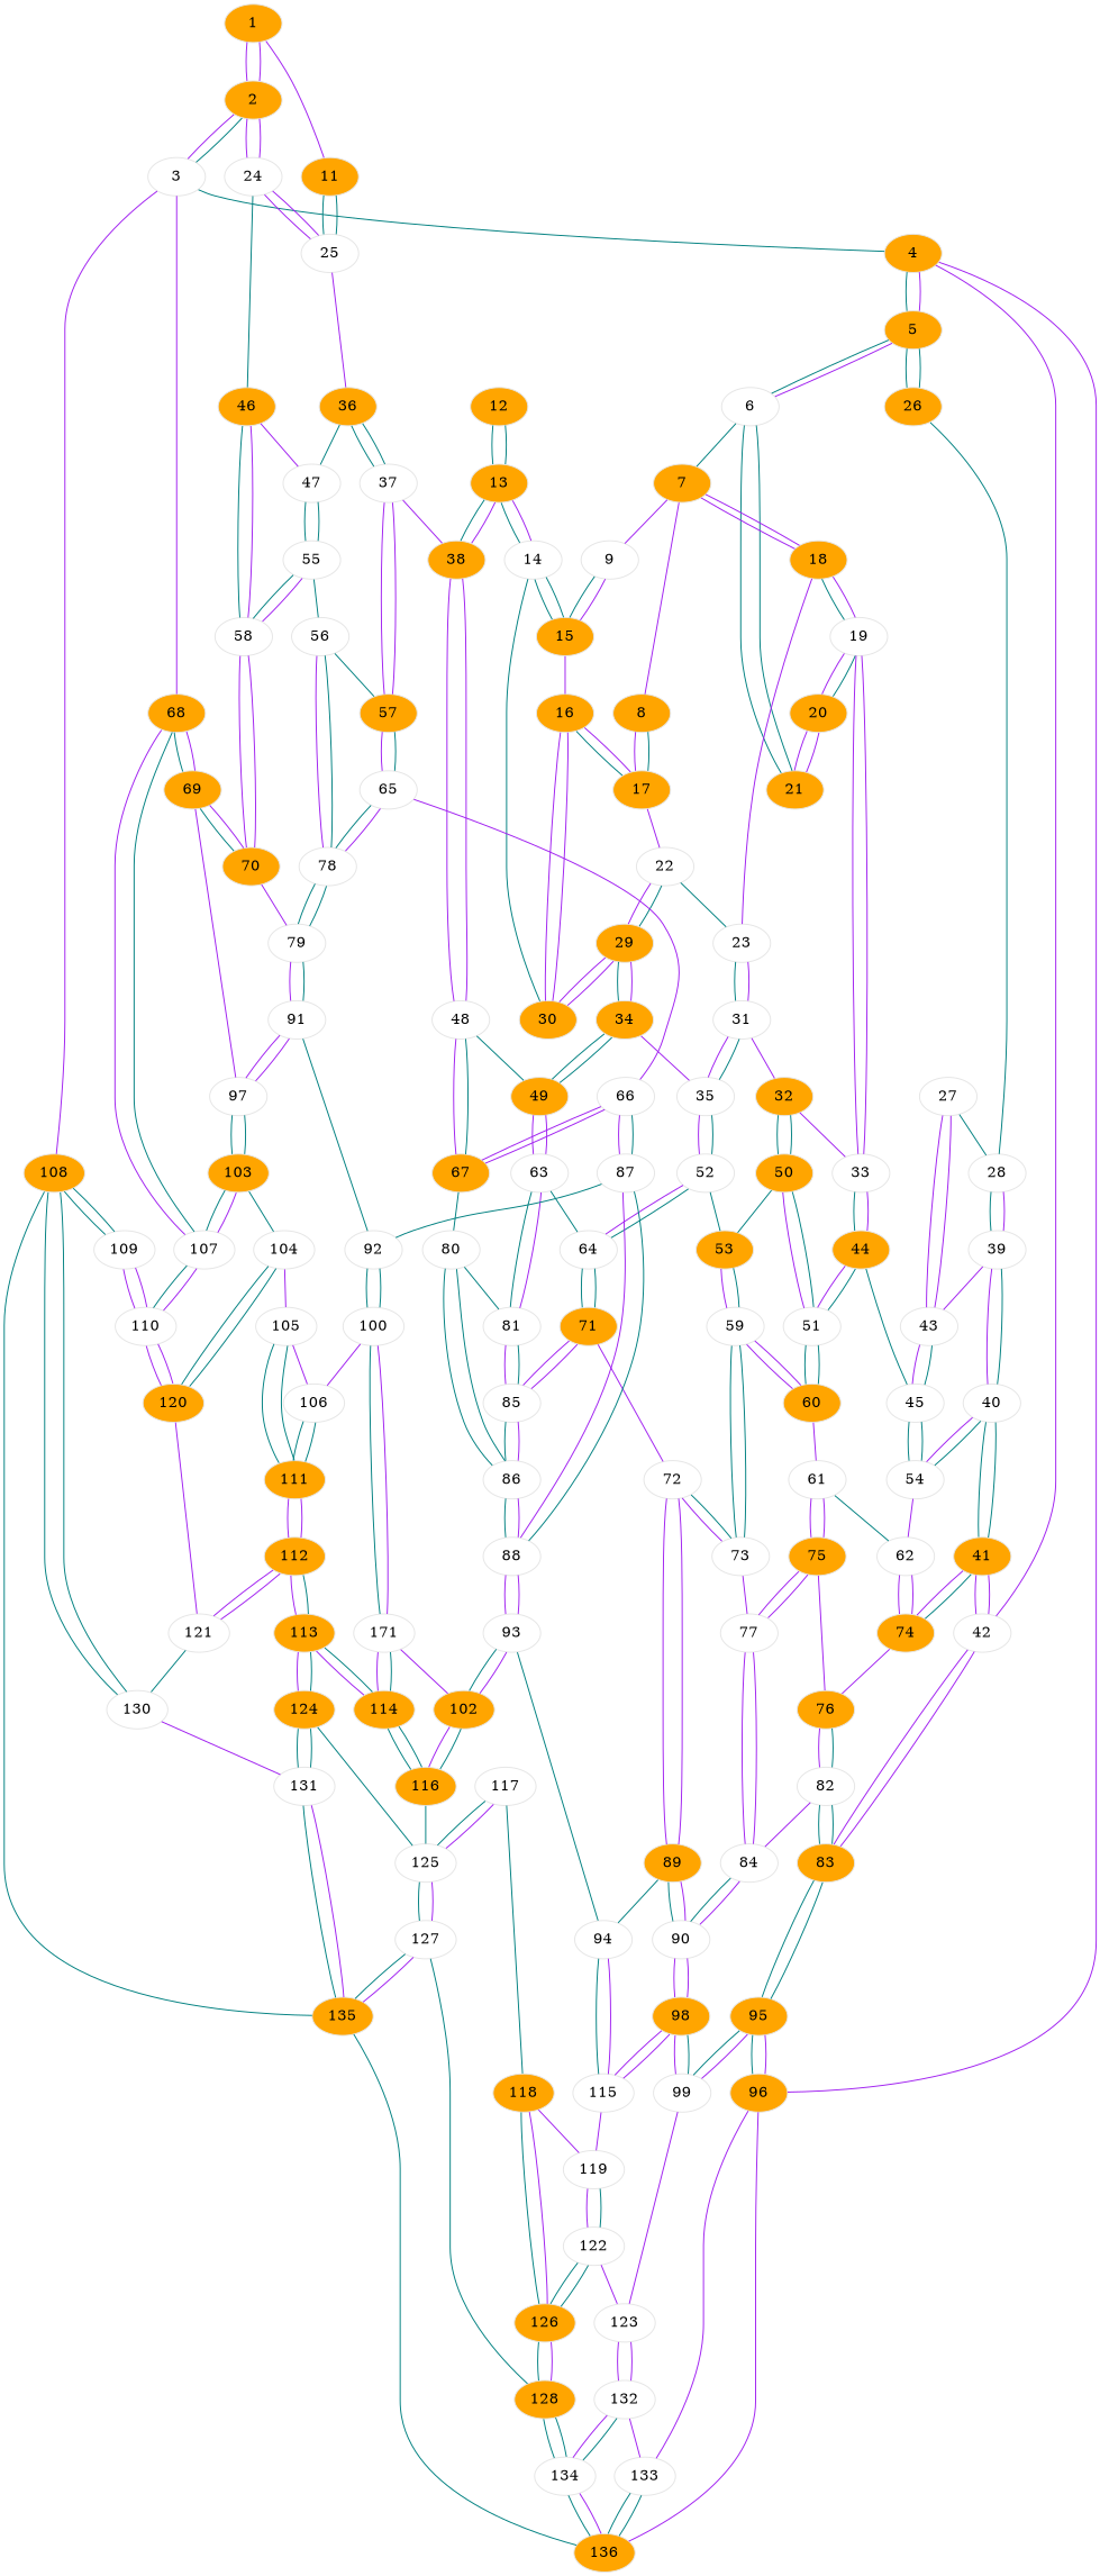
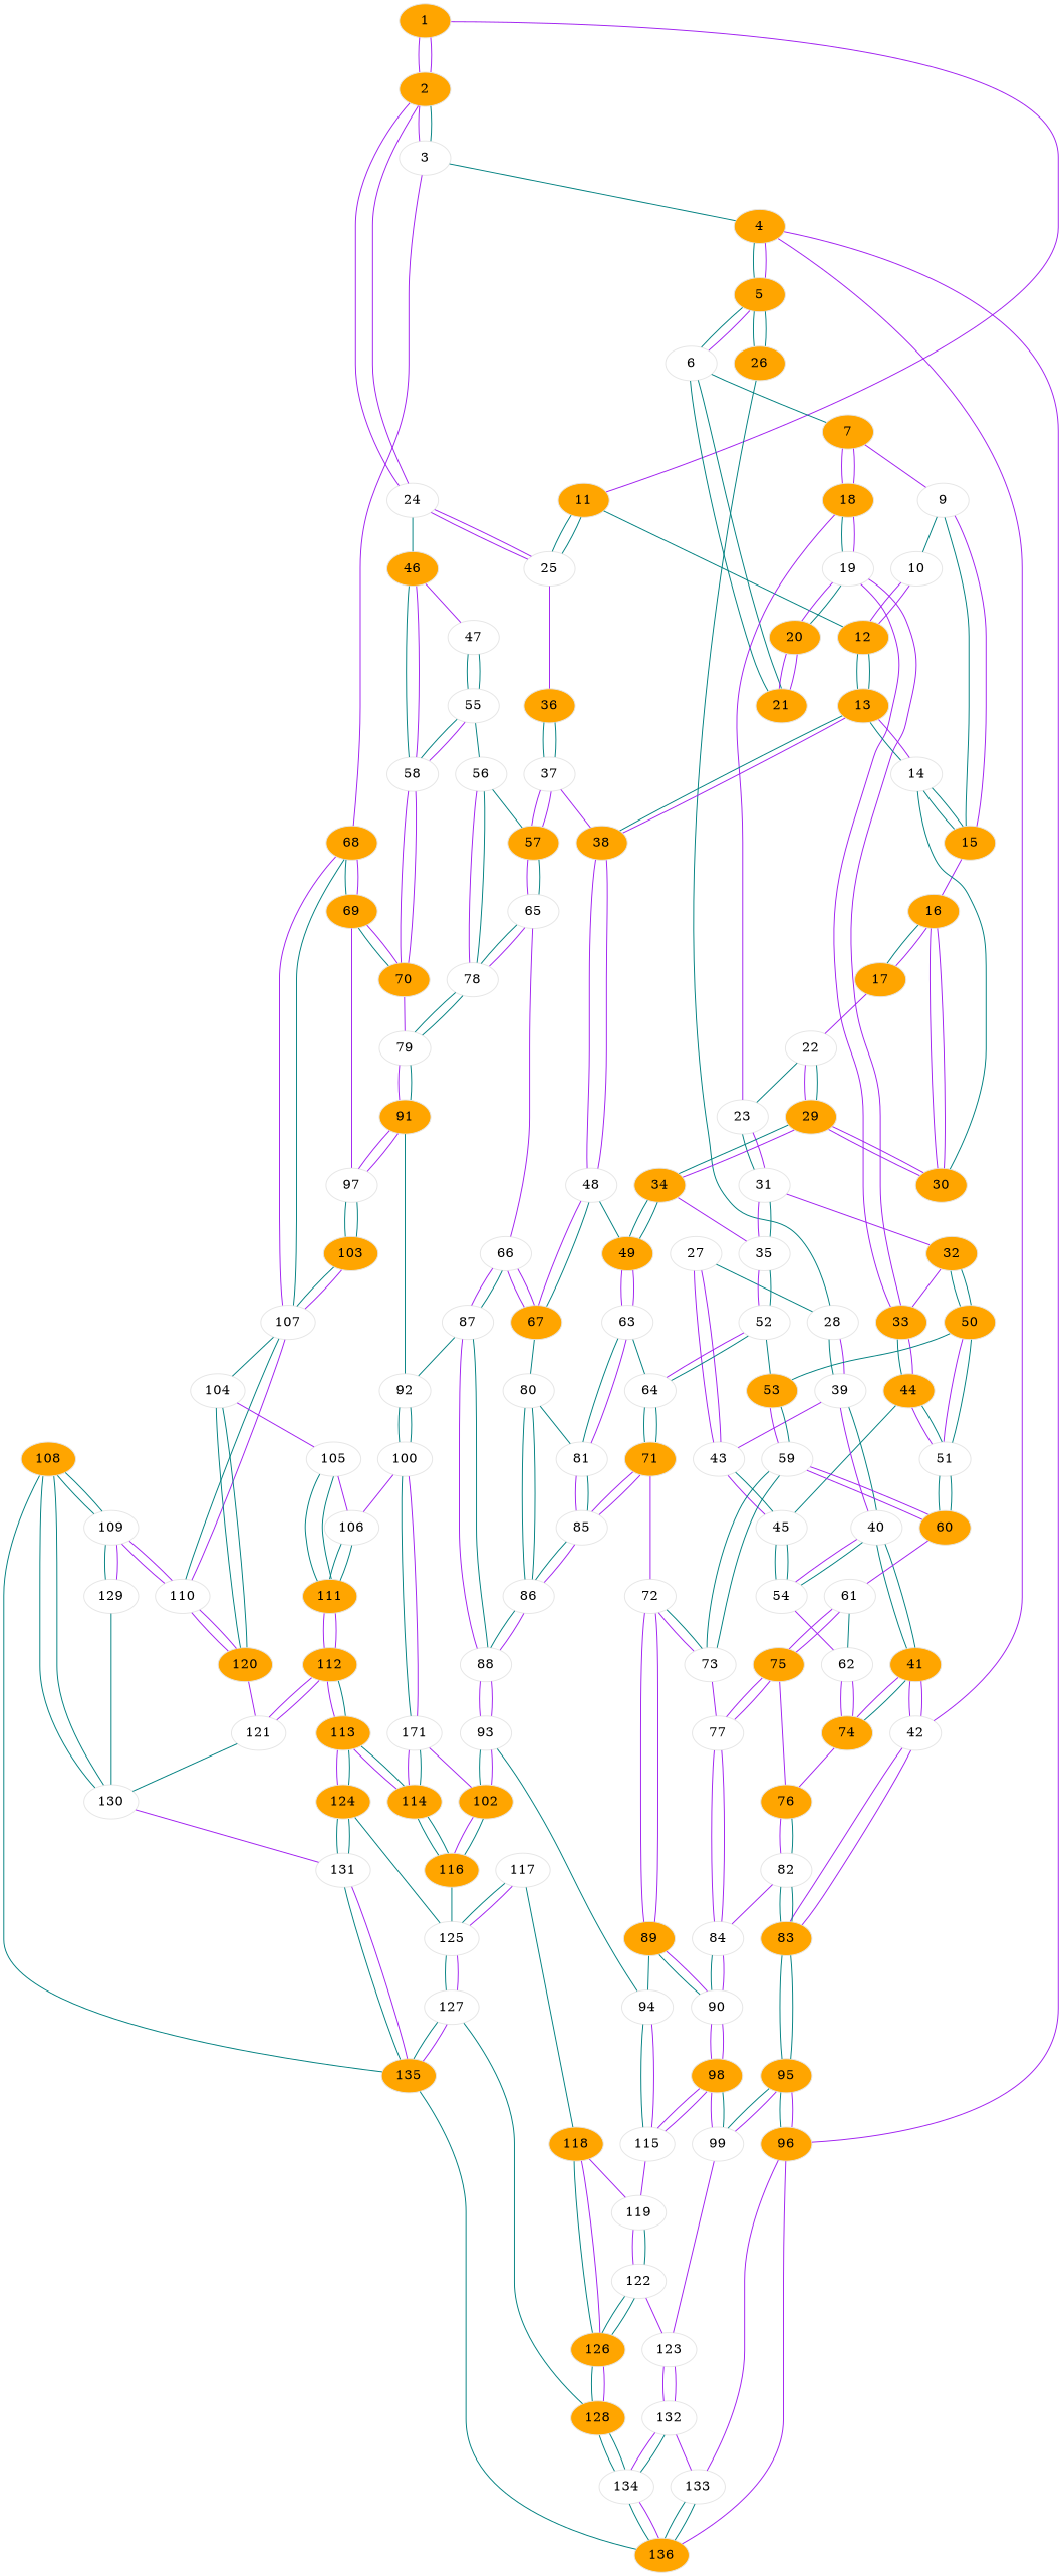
  graph {
    node [color=gray90 fillcolor=white style=filled]
    edge [color=purple]
    1 [fillcolor=orange]
    2 [fillcolor=orange]
    11 [fillcolor=orange]
    3
    24
    12 [fillcolor=orange]
    25
    4 [fillcolor=orange]
    68 [fillcolor=orange]
    108 [fillcolor=orange]
    46 [fillcolor=orange]
    5 [fillcolor=orange]
    42
    96 [fillcolor=orange]
    69 [fillcolor=orange]
    107
    109
    130
    135 [fillcolor=orange]
    6
    26 [fillcolor=orange]
    83 [fillcolor=orange]
    133
    136 [fillcolor=orange]
    7 [fillcolor=orange]
    21 [fillcolor=orange]
    28
-   8 [fillcolor=orange]
    18 [fillcolor=orange]
    9
    17 [fillcolor=orange]
    19
    23
+   10
    15 [fillcolor=orange]
    22
    16 [fillcolor=orange]
    13 [fillcolor=orange]
    36 [fillcolor=orange]
    14
    38 [fillcolor=orange]
    30 [fillcolor=orange]
    48
    29 [fillcolor=orange]
    20 [fillcolor=orange]
-   33
+   33 [fillcolor=orange]
    31
    44 [fillcolor=orange]
    27
    43
    34 [fillcolor=orange]
    32 [fillcolor=orange]
    35
    47
    58
    37
    39
    45
    40
    49 [fillcolor=orange]
    50 [fillcolor=orange]
    52
    51
    53 [fillcolor=orange]
    63
    64
    57 [fillcolor=orange]
    55
    65
    67 [fillcolor=orange]
    41 [fillcolor=orange]
    54
    74 [fillcolor=orange]
    62
    76 [fillcolor=orange]
    95 [fillcolor=orange]
    60 [fillcolor=orange]
    70 [fillcolor=orange]
    56
    80
    81
    59
    61
    71 [fillcolor=orange]
    73
    78
    79
    66
    77
    75 [fillcolor=orange]
    85
    72
    87
    88
    92
    86
    97
    110
    103 [fillcolor=orange]
-   91
+   91 [fillcolor=orange]
    89 [fillcolor=orange]
    90
    94
    84
    82
    99
    98 [fillcolor=orange]
    93
    100
    102 [fillcolor=orange]
    115
    n112 [label=171]
    106
    116 [fillcolor=orange]
    119
    123
    104
    132
    114 [fillcolor=orange]
    111 [fillcolor=orange]
    125
    105
    120 [fillcolor=orange]
    121
    112 [fillcolor=orange]
+   129
    131
    113 [fillcolor=orange]
    124 [fillcolor=orange]
    122
    118 [fillcolor=orange]
    117
    126 [fillcolor=orange]
    127
    128 [fillcolor=orange]
    134
    1 -- 2
    1 -- 2
    1 -- 11
    2 -- 3
    2 -- 3 [color=teal]
    2 -- 24
    2 -- 24
+   11 -- 12 [color=teal]
    11 -- 25 [color=teal]
    11 -- 25 [color=teal]
    3 -- 4 [color=teal]
    3 -- 68
-   3 -- 108
    24 -- 25
    24 -- 25
    24 -- 46 [color=teal]
    12 -- 13 [color=teal]
    12 -- 13 [color=teal]
    25 -- 36
    4 -- 5 [color=teal]
    4 -- 5
    4 -- 42
    4 -- 96
    68 -- 69 [color=teal]
    68 -- 69
    68 -- 107
    68 -- 107 [color=teal]
    108 -- 109 [color=teal]
    108 -- 109 [color=teal]
    108 -- 130 [color=teal]
    108 -- 130 [color=teal]
    108 -- 135 [color=teal]
    46 -- 47
    46 -- 58 [color=teal]
    46 -- 58
    5 -- 6 [color=teal]
    5 -- 6
    5 -- 26 [color=teal]
    5 -- 26 [color=teal]
    42 -- 83
    42 -- 83
    96 -- 133
    96 -- 136
    69 -- 70 [color=teal]
    69 -- 70
    69 -- 97
    107 -- 110 [color=teal]
    107 -- 110
    109 -- 110
    109 -- 110
+   109 -- 129 [color=teal]
+   109 -- 129
    130 -- 131
    135 -- 136 [color=teal]
    6 -- 7 [color=teal]
    6 -- 21 [color=teal]
    6 -- 21 [color=teal]
    26 -- 28 [color=teal]
    83 -- 95 [color=teal]
    83 -- 95 [color=teal]
    133 -- 136 [color=teal]
    133 -- 136 [color=teal]
-   7 -- 8
    7 -- 18
    7 -- 18
    7 -- 9
    28 -- 39 [color=teal]
    28 -- 39
-   8 -- 17
-   8 -- 17 [color=teal]
    18 -- 19 [color=teal]
    18 -- 19
    18 -- 23
+   9 -- 10 [color=teal]
    9 -- 15 [color=teal]
    9 -- 15
    17 -- 22
    19 -- 20
    19 -- 20 [color=teal]
    19 -- 33
    19 -- 33
    23 -- 31 [color=teal]
    23 -- 31
+   10 -- 12
+   10 -- 12
    15 -- 16
    22 -- 23 [color=teal]
    22 -- 29
    22 -- 29 [color=teal]
    16 -- 17 [color=teal]
    16 -- 17
    16 -- 30
    16 -- 30
    13 -- 14 [color=teal]
    13 -- 14
    13 -- 38 [color=teal]
    13 -- 38
-   36 -- 47 [color=teal]
    36 -- 37 [color=teal]
    36 -- 37 [color=teal]
    14 -- 15 [color=teal]
    14 -- 15 [color=teal]
    14 -- 30 [color=teal]
    38 -- 48
    38 -- 48
    48 -- 49 [color=teal]
    48 -- 67
    48 -- 67 [color=teal]
    29 -- 30
    29 -- 30
    29 -- 34 [color=teal]
    29 -- 34
    20 -- 21
    20 -- 21
    33 -- 44 [color=teal]
    33 -- 44
    31 -- 32
    31 -- 35
    31 -- 35 [color=teal]
    44 -- 45 [color=teal]
    44 -- 51
    44 -- 51 [color=teal]
    27 -- 28 [color=teal]
    27 -- 43
    27 -- 43
    43 -- 45
    43 -- 45 [color=teal]
    34 -- 35
    34 -- 49 [color=teal]
    34 -- 49 [color=teal]
    32 -- 33
    32 -- 50 [color=teal]
    32 -- 50 [color=teal]
    35 -- 52
    35 -- 52 [color=teal]
    47 -- 55 [color=teal]
    47 -- 55 [color=teal]
    58 -- 70
    58 -- 70
    37 -- 38
    37 -- 57
    37 -- 57
    39 -- 43
    39 -- 40
    39 -- 40 [color=teal]
    45 -- 54 [color=teal]
    45 -- 54 [color=teal]
    40 -- 41 [color=teal]
    40 -- 41 [color=teal]
    40 -- 54
    40 -- 54 [color=teal]
    49 -- 63
    49 -- 63
    50 -- 51
    50 -- 51 [color=teal]
    50 -- 53 [color=teal]
    52 -- 53 [color=teal]
    52 -- 64
    52 -- 64 [color=teal]
    51 -- 60 [color=teal]
    51 -- 60 [color=teal]
    53 -- 59
    53 -- 59 [color=teal]
    63 -- 64 [color=teal]
    63 -- 81 [color=teal]
    63 -- 81
    64 -- 71 [color=teal]
    64 -- 71 [color=teal]
    57 -- 65
    57 -- 65 [color=teal]
    55 -- 58 [color=teal]
    55 -- 58
    55 -- 56 [color=teal]
    65 -- 78 [color=teal]
    65 -- 78
    65 -- 66
    67 -- 80 [color=teal]
    41 -- 42
    41 -- 42
    41 -- 74
    41 -- 74 [color=teal]
    54 -- 62
    74 -- 76
    62 -- 74
    62 -- 74
    76 -- 82
    76 -- 82 [color=teal]
    95 -- 96 [color=teal]
    95 -- 96
    95 -- 99 [color=teal]
    95 -- 99
    60 -- 61
    70 -- 79
    56 -- 57 [color=teal]
    56 -- 78
    56 -- 78 [color=teal]
    80 -- 81 [color=teal]
    80 -- 86 [color=teal]
    80 -- 86 [color=teal]
    81 -- 85
    81 -- 85 [color=teal]
    59 -- 60
    59 -- 60
    59 -- 73 [color=teal]
    59 -- 73 [color=teal]
    61 -- 62 [color=teal]
    61 -- 75
    61 -- 75
    71 -- 85
    71 -- 85
    71 -- 72
    73 -- 77
    78 -- 79 [color=teal]
    78 -- 79 [color=teal]
    79 -- 91
    79 -- 91 [color=teal]
    66 -- 67
    66 -- 67
    66 -- 87
    66 -- 87 [color=teal]
    77 -- 84
    77 -- 84
    75 -- 76
    75 -- 77
    75 -- 77
    85 -- 86 [color=teal]
    85 -- 86
    72 -- 73
    72 -- 73 [color=teal]
    72 -- 89
    72 -- 89
    87 -- 88
    87 -- 88 [color=teal]
    87 -- 92 [color=teal]
    88 -- 93
    88 -- 93
    92 -- 100 [color=teal]
    92 -- 100 [color=teal]
    86 -- 88 [color=teal]
    86 -- 88
    97 -- 103 [color=teal]
    97 -- 103 [color=teal]
    110 -- 120
    110 -- 120
    103 -- 107 [color=teal]
    103 -- 107
-   103 -- 104 [color=teal]
+   107 -- 104 [color=teal]
    91 -- 92 [color=teal]
    91 -- 97
    91 -- 97
    89 -- 90 [color=teal]
    89 -- 90
    89 -- 94 [color=teal]
    90 -- 98
    90 -- 98
    94 -- 115 [color=teal]
    94 -- 115
    84 -- 90 [color=teal]
    84 -- 90
    82 -- 83 [color=teal]
    82 -- 83 [color=teal]
    82 -- 84
    99 -- 123
    98 -- 99
    98 -- 99 [color=teal]
    98 -- 115
    98 -- 115
    93 -- 94 [color=teal]
    93 -- 102 [color=teal]
    93 -- 102
    100 -- n112 [color=teal]
    100 -- n112
    100 -- 106
    102 -- 116
    102 -- 116 [color=teal]
    115 -- 119
    n112 -- 102
    n112 -- 114
    n112 -- 114 [color=teal]
    106 -- 111 [color=teal]
    106 -- 111 [color=teal]
    116 -- 125 [color=teal]
    119 -- 122
    119 -- 122 [color=teal]
    123 -- 132
    123 -- 132
    104 -- 105
    104 -- 120 [color=teal]
    104 -- 120 [color=teal]
    132 -- 133
    132 -- 134
    132 -- 134 [color=teal]
    114 -- 116 [color=teal]
    114 -- 116 [color=teal]
    111 -- 112
    111 -- 112
    125 -- 127 [color=teal]
    125 -- 127
    105 -- 106
    105 -- 111 [color=teal]
    105 -- 111 [color=teal]
    120 -- 121
    121 -- 130 [color=teal]
    112 -- 121
    112 -- 121
    112 -- 113
    112 -- 113 [color=teal]
+   129 -- 130 [color=teal]
    131 -- 135 [color=teal]
    131 -- 135
    113 -- 114
    113 -- 114 [color=teal]
    113 -- 124
    113 -- 124 [color=teal]
    124 -- 125 [color=teal]
    124 -- 131 [color=teal]
    124 -- 131 [color=teal]
    122 -- 123
    122 -- 126 [color=teal]
    122 -- 126 [color=teal]
    118 -- 119
    118 -- 126 [color=teal]
    118 -- 126
    117 -- 125 [color=teal]
    117 -- 125
    117 -- 118 [color=teal]
    126 -- 128 [color=teal]
    126 -- 128
    127 -- 135 [color=teal]
    127 -- 135
    127 -- 128 [color=teal]
    128 -- 134 [color=teal]
    128 -- 134 [color=teal]
    134 -- 136 [color=teal]
    134 -- 136
  }
